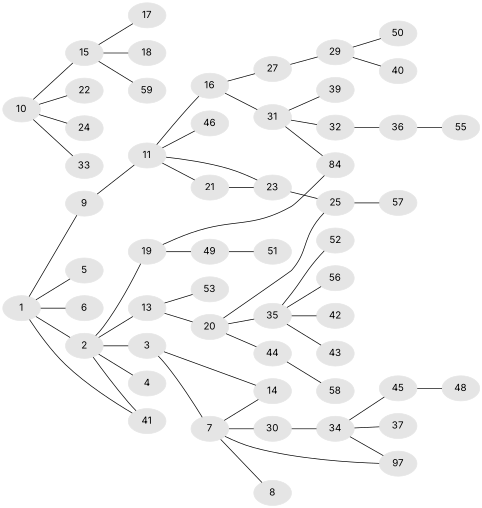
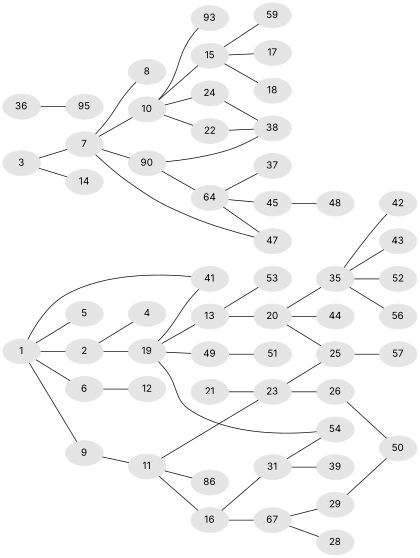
  graph {
    fontname=Inter
    rankdir=LR
    node [color=gray90 fontname=Inter style=filled]
    edge [fontname=Inter]
    1
    2
    5
    6
    9
    41
    3
    4
    13
    19
+   12
    11
    7
    14
    20
    53
    49
-   54 [label=84]
+   54
    8
    10
-   30
-   47 [label=97]
+   30 [label=90]
+   47
    15
    22
    24
-   33
-   34
+   33 [label=93]
+   38
+   34 [label=64]
    16
    21
    23
-   46
+   46 [label=86]
    17
    18
    59
-   27
+   27 [label=67]
    31
    25
+   26
    35
    44
    57
+   28
    29
-   32
    39
    51
    42
    43
    52
    56
-   58
    50
-   40
    37
    45
    36
-   55
+   55 [label=95]
    48
    1 -- 2
    1 -- 5
    1 -- 6
    1 -- 9
    1 -- 41
-   2 -- 3
    2 -- 4
-   2 -- 13
+   19 -- 13
    2 -- 19
+   6 -- 12
    9 -- 11
    3 -- 7
    3 -- 14
    13 -- 20
    13 -- 53
-   2 -- 41
+   19 -- 41
    19 -- 49
    19 -- 54
    11 -- 16
-   11 -- 21
    11 -- 23
    11 -- 46
    7 -- 8
-   7 -- 14
+   7 -- 10
    7 -- 30
    7 -- 47
    20 -- 25
    20 -- 35
    20 -- 44
    49 -- 51
    10 -- 15
    10 -- 22
    10 -- 24
    10 -- 33
+   30 -- 38
    30 -- 34
    15 -- 17
    15 -- 18
    15 -- 59
+   22 -- 38
+   24 -- 38
    34 -- 47
    34 -- 37
    34 -- 45
    16 -- 27
    16 -- 31
    21 -- 23
    23 -- 25
+   23 -- 26
+   27 -- 28
    27 -- 29
    31 -- 54
-   31 -- 32
    31 -- 39
    25 -- 57
+   26 -- 50
    35 -- 42
    35 -- 43
    35 -- 52
    35 -- 56
-   44 -- 58
    29 -- 50
-   29 -- 40
-   32 -- 36
    45 -- 48
    36 -- 55
  }
